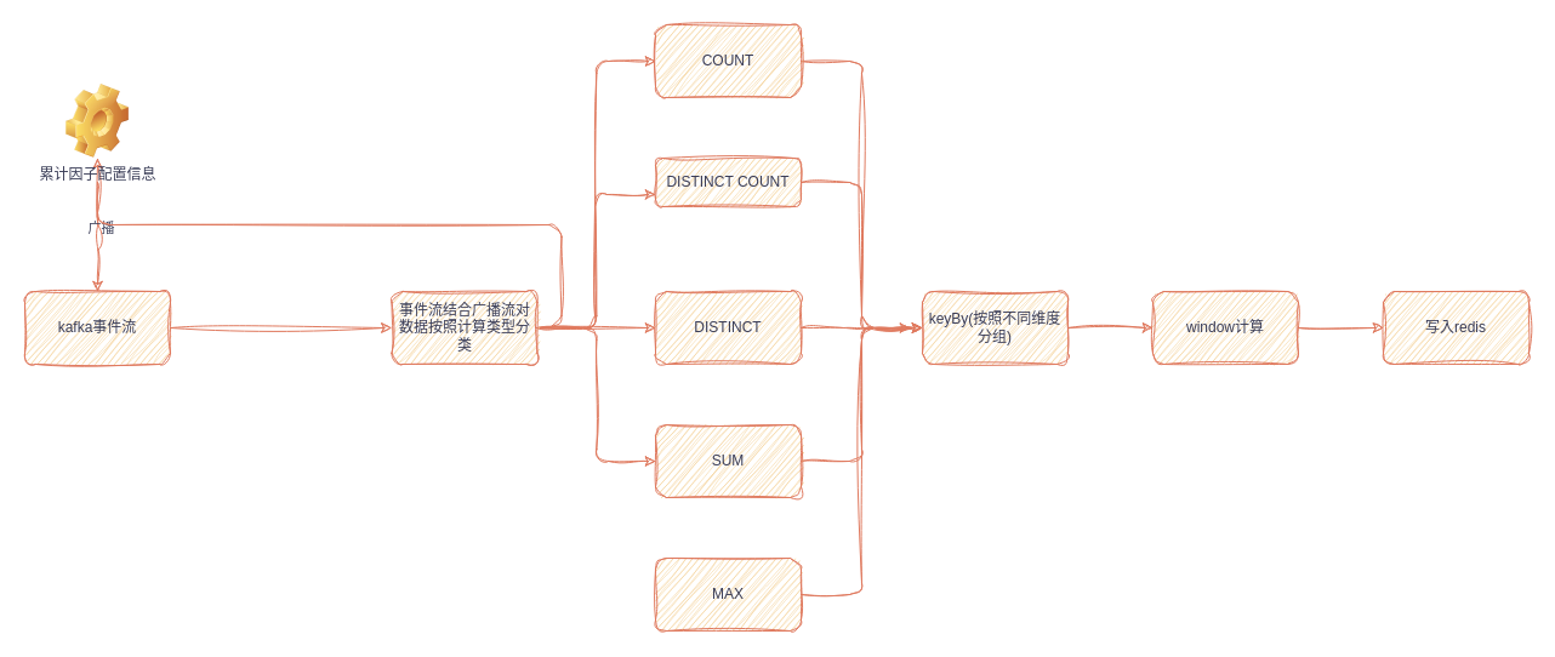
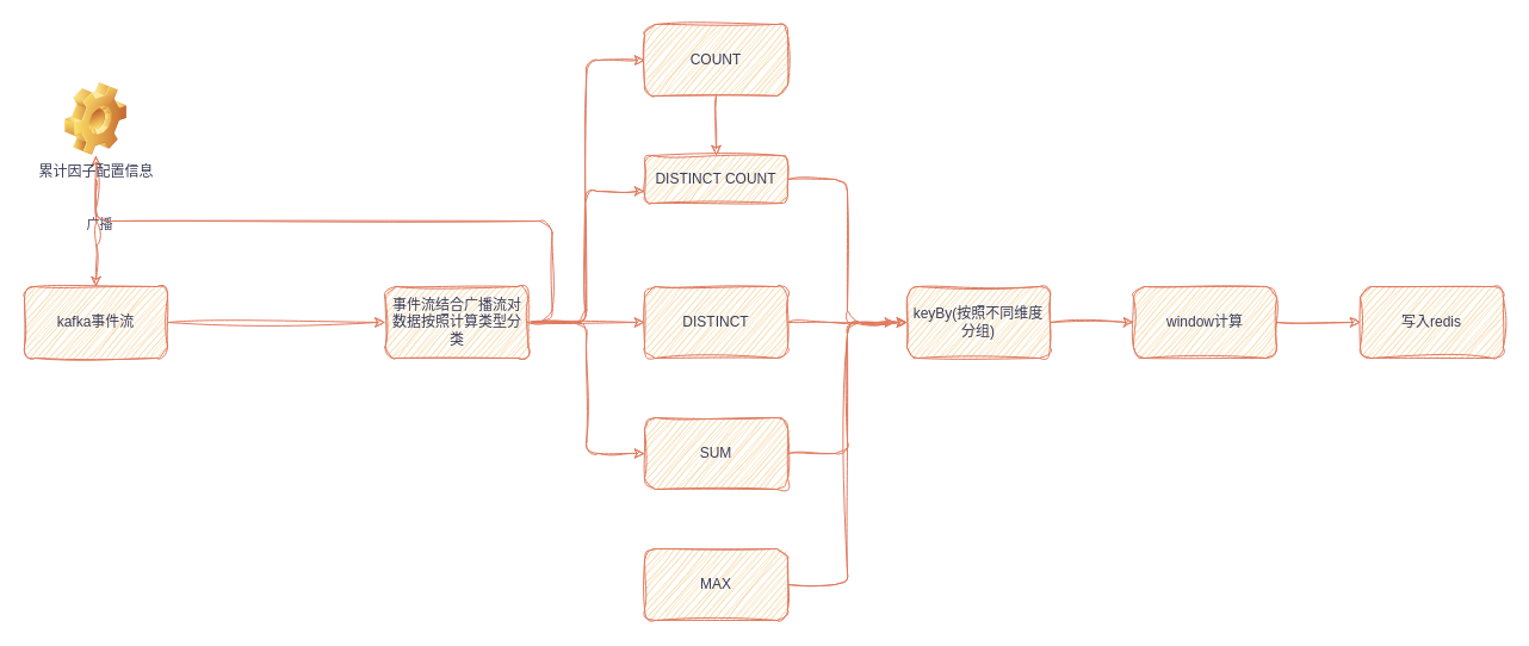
  <mxCell id="0" />
  <mxCell id="1" parent="0" />
  <mxCell id="2" value="" style="edgeStyle=orthogonalEdgeStyle;rounded=1;orthogonalLoop=1;jettySize=auto;html=1;strokeColor=#E07A5F;fontColor=default;fillColor=#F2CC8F;sketch=1;curveFitting=1;jiggle=2;labelBackgroundColor=none;" edge="1" parent="1" target="5"><mxGeometry relative="1" as="geometry"><mxPoint x="80" y="150" as="sourcePoint" /></mxGeometry></mxCell>
  <mxCell id="3" value="广播" style="edgeLabel;html=1;align=center;verticalAlign=middle;resizable=0;points=[];fontColor=#393C56;sketch=1;curveFitting=1;jiggle=2;labelBackgroundColor=none;rounded=1;" vertex="1" connectable="0" parent="2"><mxGeometry x="-0.167" y="2" relative="1" as="geometry"><mxPoint as="offset" /></mxGeometry></mxCell>
  <mxCell id="4" value="" style="edgeStyle=orthogonalEdgeStyle;rounded=1;orthogonalLoop=1;jettySize=auto;html=1;strokeColor=#E07A5F;fontColor=default;fillColor=#F2CC8F;sketch=1;curveFitting=1;jiggle=2;labelBackgroundColor=none;" edge="1" parent="1" source="5" target="11"><mxGeometry relative="1" as="geometry" /></mxCell>
  <mxCell id="5" value="kafka事件流" style="rounded=1;whiteSpace=wrap;html=1;strokeColor=#E07A5F;fontColor=#393C56;fillColor=#F2CC8F;sketch=1;curveFitting=1;jiggle=2;labelBackgroundColor=none;" vertex="1" parent="1"><mxGeometry x="20" y="240" width="120" height="60" as="geometry" /></mxCell>
  <mxCell id="6" value="" style="edgeStyle=orthogonalEdgeStyle;rounded=1;orthogonalLoop=1;jettySize=auto;html=1;strokeColor=#E07A5F;fontColor=default;fillColor=#F2CC8F;entryX=0;entryY=0.5;entryDx=0;entryDy=0;sketch=1;curveFitting=1;jiggle=2;labelBackgroundColor=none;" edge="1" parent="1" source="11" target="21"><mxGeometry relative="1" as="geometry" /></mxCell>
  <mxCell id="7" value="" style="edgeStyle=orthogonalEdgeStyle;rounded=1;orthogonalLoop=1;jettySize=auto;html=1;strokeColor=#E07A5F;fontColor=default;fillColor=#F2CC8F;exitX=1;exitY=0.5;exitDx=0;exitDy=0;sketch=1;curveFitting=1;jiggle=2;labelBackgroundColor=none;" edge="1" parent="1" source="11" target="15"><mxGeometry relative="1" as="geometry"><Array as="points"><mxPoint x="490" y="270" /><mxPoint x="490" y="160" /></Array></mxGeometry></mxCell>
  <mxCell id="8" value="" style="edgeStyle=orthogonalEdgeStyle;rounded=1;orthogonalLoop=1;jettySize=auto;html=1;strokeColor=#E07A5F;fontColor=default;fillColor=#F2CC8F;exitX=1;exitY=0.5;exitDx=0;exitDy=0;sketch=1;curveFitting=1;jiggle=2;labelBackgroundColor=none;" edge="1" parent="1" source="11" target="22"><mxGeometry relative="1" as="geometry" /></mxCell>
  <mxCell id="9" style="edgeStyle=orthogonalEdgeStyle;rounded=1;orthogonalLoop=1;jettySize=auto;html=1;entryX=0;entryY=0.5;entryDx=0;entryDy=0;strokeColor=#E07A5F;fontColor=default;fillColor=#F2CC8F;sketch=1;curveFitting=1;jiggle=2;labelBackgroundColor=none;" edge="1" parent="1" source="11" target="13"><mxGeometry relative="1" as="geometry" /></mxCell>
  <mxCell id="10" style="edgeStyle=orthogonalEdgeStyle;rounded=1;orthogonalLoop=1;jettySize=auto;html=1;entryX=0;entryY=0.5;entryDx=0;entryDy=0;strokeColor=#E07A5F;fontColor=default;fillColor=#F2CC8F;sketch=1;curveFitting=1;jiggle=2;labelBackgroundColor=none;" edge="1" parent="1" source="11" target="19"><mxGeometry relative="1" as="geometry" /></mxCell>
  <mxCell id="11" value="事件流结合广播流对数据按照计算类型分类" style="rounded=1;whiteSpace=wrap;html=1;strokeColor=#E07A5F;fontColor=#393C56;fillColor=#F2CC8F;sketch=1;curveFitting=1;jiggle=2;labelBackgroundColor=none;" vertex="1" parent="1"><mxGeometry x="322.5" y="240" width="120" height="60" as="geometry" /></mxCell>
- <mxCell id="12" style="edgeStyle=orthogonalEdgeStyle;rounded=1;orthogonalLoop=1;jettySize=auto;html=1;entryX=0;entryY=0.5;entryDx=0;entryDy=0;strokeColor=#E07A5F;fontColor=default;fillColor=#F2CC8F;sketch=1;curveFitting=1;jiggle=2;labelBackgroundColor=none;" edge="1" parent="1" source="13" target="24"><mxGeometry relative="1" as="geometry" /></mxCell>
+ <mxCell id="12" style="edgeStyle=orthogonalEdgeStyle;rounded=1;orthogonalLoop=1;jettySize=auto;html=1;strokeColor=#E07A5F;fontColor=default;fillColor=#F2CC8F;sketch=1;curveFitting=1;jiggle=2;labelBackgroundColor=none;" edge="1" parent="1" source="13" target="15"><mxGeometry relative="1" as="geometry" /></mxCell>
  <mxCell id="13" value="COUNT" style="rounded=1;whiteSpace=wrap;html=1;strokeColor=#E07A5F;fontColor=#393C56;fillColor=#F2CC8F;flipV=0;sketch=1;curveFitting=1;jiggle=2;labelBackgroundColor=none;" vertex="1" parent="1"><mxGeometry x="540" y="20" width="120" height="60" as="geometry" /></mxCell>
  <mxCell id="14" style="edgeStyle=orthogonalEdgeStyle;rounded=1;orthogonalLoop=1;jettySize=auto;html=1;entryX=0;entryY=0.5;entryDx=0;entryDy=0;strokeColor=#E07A5F;fontColor=default;fillColor=#F2CC8F;sketch=1;curveFitting=1;jiggle=2;labelBackgroundColor=none;" edge="1" parent="1" source="15" target="24"><mxGeometry relative="1" as="geometry" /></mxCell>
  <mxCell id="15" value="DISTINCT COUNT" style="whiteSpace=wrap;html=1;fillColor=#F2CC8F;strokeColor=#E07A5F;fontColor=#393C56;rounded=1;flipV=0;sketch=1;curveFitting=1;jiggle=2;labelBackgroundColor=none;" vertex="1" parent="1"><mxGeometry x="540" y="130" width="120" height="40" as="geometry" /></mxCell>
  <mxCell id="16" style="edgeStyle=orthogonalEdgeStyle;rounded=1;orthogonalLoop=1;jettySize=auto;html=1;entryX=0;entryY=0.5;entryDx=0;entryDy=0;strokeColor=#E07A5F;fontColor=default;fillColor=#F2CC8F;sketch=1;curveFitting=1;jiggle=2;labelBackgroundColor=none;" edge="1" parent="1" source="17" target="24"><mxGeometry relative="1" as="geometry" /></mxCell>
  <mxCell id="17" value="MAX" style="whiteSpace=wrap;html=1;fillColor=#F2CC8F;strokeColor=#E07A5F;fontColor=#393C56;rounded=1;flipV=0;sketch=1;curveFitting=1;jiggle=2;labelBackgroundColor=none;" vertex="1" parent="1"><mxGeometry x="540" y="460" width="120" height="60" as="geometry" /></mxCell>
  <mxCell id="18" style="edgeStyle=orthogonalEdgeStyle;rounded=1;orthogonalLoop=1;jettySize=auto;html=1;strokeColor=#E07A5F;fontColor=default;fillColor=#F2CC8F;sketch=1;curveFitting=1;jiggle=2;labelBackgroundColor=none;" edge="1" parent="1" source="19"><mxGeometry relative="1" as="geometry"><mxPoint x="750" y="270" as="targetPoint" /></mxGeometry></mxCell>
  <mxCell id="19" value="DISTINCT" style="rounded=1;whiteSpace=wrap;html=1;strokeColor=#E07A5F;fontColor=#393C56;fillColor=#F2CC8F;flipV=0;sketch=1;curveFitting=1;jiggle=2;labelBackgroundColor=none;" vertex="1" parent="1"><mxGeometry x="540" y="240" width="120" height="60" as="geometry" /></mxCell>
  <mxCell id="20" style="edgeStyle=orthogonalEdgeStyle;rounded=1;orthogonalLoop=1;jettySize=auto;html=1;entryX=0;entryY=0.5;entryDx=0;entryDy=0;strokeColor=#E07A5F;fontColor=default;fillColor=#F2CC8F;sketch=1;curveFitting=1;jiggle=2;labelBackgroundColor=none;" edge="1" parent="1" source="21" target="24"><mxGeometry relative="1" as="geometry" /></mxCell>
  <mxCell id="21" value="SUM" style="rounded=1;whiteSpace=wrap;html=1;strokeColor=#E07A5F;fontColor=#393C56;fillColor=#F2CC8F;flipV=0;sketch=1;curveFitting=1;jiggle=2;labelBackgroundColor=none;" vertex="1" parent="1"><mxGeometry x="540" y="350" width="120" height="60" as="geometry" /></mxCell>
  <mxCell id="22" value="累计因子配置信息" style="shape=image;html=1;verticalLabelPosition=bottom;verticalAlign=top;imageAspect=1;aspect=fixed;image=img/clipart/Gear_128x128.png;strokeColor=#E07A5F;fontColor=#393C56;fillColor=#F2CC8F;sketch=1;curveFitting=1;jiggle=2;labelBackgroundColor=none;rounded=1;" vertex="1" parent="1"><mxGeometry x="54" y="69" width="52" height="61" as="geometry" /></mxCell>
  <mxCell id="23" value="" style="edgeStyle=orthogonalEdgeStyle;rounded=1;orthogonalLoop=1;jettySize=auto;html=1;strokeColor=#E07A5F;fontColor=default;fillColor=#F2CC8F;sketch=1;curveFitting=1;jiggle=2;labelBackgroundColor=none;" edge="1" parent="1" source="24" target="26"><mxGeometry relative="1" as="geometry" /></mxCell>
  <mxCell id="24" value="keyBy(按照不同维度分组)" style="rounded=1;whiteSpace=wrap;html=1;strokeColor=#E07A5F;fontColor=#393C56;fillColor=#F2CC8F;sketch=1;curveFitting=1;jiggle=2;labelBackgroundColor=none;" vertex="1" parent="1"><mxGeometry x="760" y="240" width="120" height="60" as="geometry" /></mxCell>
  <mxCell id="25" value="" style="edgeStyle=orthogonalEdgeStyle;rounded=1;orthogonalLoop=1;jettySize=auto;html=1;strokeColor=#E07A5F;fontColor=default;fillColor=#F2CC8F;sketch=1;curveFitting=1;jiggle=2;labelBackgroundColor=none;" edge="1" parent="1" source="26" target="27"><mxGeometry relative="1" as="geometry" /></mxCell>
  <mxCell id="26" value="window计算" style="rounded=1;whiteSpace=wrap;html=1;strokeColor=#E07A5F;fontColor=#393C56;fillColor=#F2CC8F;sketch=1;curveFitting=1;jiggle=2;labelBackgroundColor=none;" vertex="1" parent="1"><mxGeometry x="950" y="240" width="120" height="60" as="geometry" /></mxCell>
  <mxCell id="27" value="写入redis" style="rounded=1;whiteSpace=wrap;html=1;strokeColor=#E07A5F;fontColor=#393C56;fillColor=#F2CC8F;sketch=1;curveFitting=1;jiggle=2;labelBackgroundColor=none;" vertex="1" parent="1"><mxGeometry x="1140" y="240" width="120" height="60" as="geometry" /></mxCell>
